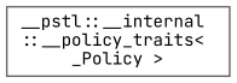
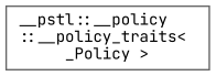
  digraph {
    rankdir=LR
    fontname="JetBrains Mono"
-   n1 [color=grey40 fillcolor=white fontname="JetBrains Mono" fontsize=10 height=0.2 label="__pstl::__internal\l::__policy_traits\< \l_Policy \>" shape=box style=filled width=0.4]
+   n1 [color=grey40 fillcolor=white fontname="JetBrains Mono" fontsize=10 height=0.2 label="__pstl::__policy\l::__policy_traits\< \l_Policy \>" shape=box style=filled width=0.4]
  }
